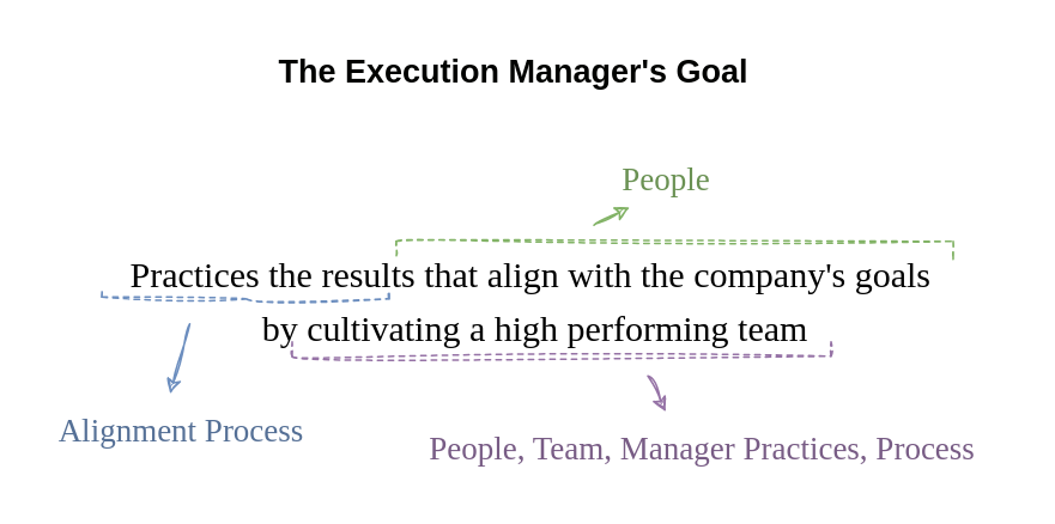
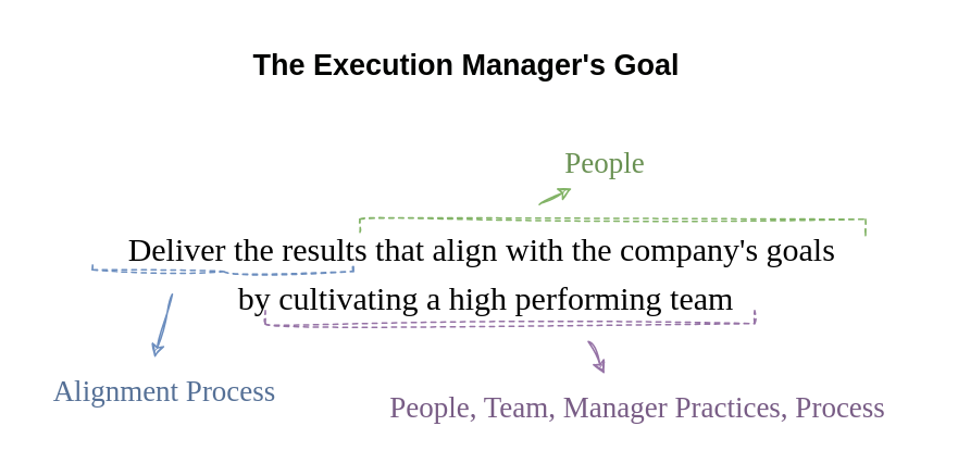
  <mxCell id="0" />
  <mxCell id="1" parent="0" />
- <mxCell id="2" value="Practices the results that align with the company's goals&amp;nbsp;&lt;div style=&quot;line-height: 180%;&quot;&gt;by cultivating a high performing team&lt;/div&gt;" style="text;html=1;align=center;verticalAlign=middle;resizable=0;points=[];autosize=1;strokeColor=none;fillColor=none;fontFamily=Kalam;fontSource=https%3A%2F%2Ffonts.googleapis.com%2Fcss%3Ffamily%3DArchitects%2BDaughter;fontSize=20;fontColor=default;fontStyle=0;labelBackgroundColor=none;spacing=12;" vertex="1" parent="1"><mxGeometry x="37" y="125" width="520" height="90" as="geometry" /></mxCell>
+ <mxCell id="2" value="Deliver the results that align with the company's goals&amp;nbsp;&lt;div style=&quot;line-height: 180%;&quot;&gt;by cultivating a high performing team&lt;/div&gt;" style="text;html=1;align=center;verticalAlign=middle;resizable=0;points=[];autosize=1;strokeColor=none;fillColor=none;fontFamily=Kalam;fontSource=https%3A%2F%2Ffonts.googleapis.com%2Fcss%3Ffamily%3DArchitects%2BDaughter;fontSize=20;fontColor=default;fontStyle=0;labelBackgroundColor=none;spacing=12;" vertex="1" parent="1"><mxGeometry x="37" y="125" width="520" height="90" as="geometry" /></mxCell>
  <mxCell id="3" value="" style="endArrow=none;html=1;rounded=0;sketch=1;hachureGap=4;jiggle=2;curveFitting=1;strokeColor=#6c8ebf;align=center;verticalAlign=middle;fontFamily=Kalam;fontSource=https%3A%2F%2Ffonts.googleapis.com%2Fcss%3Ffamily%3DArchitects%2BDaughter;fontSize=18;fontColor=default;fontStyle=0;labelBackgroundColor=none;edgeStyle=orthogonalEdgeStyle;curved=1;fillColor=#dae8fc;dashed=1;" edge="1" parent="1"><mxGeometry width="50" height="50" relative="1" as="geometry"><mxPoint x="56" y="165" as="sourcePoint" /><mxPoint x="216" y="166" as="targetPoint" /></mxGeometry></mxCell>
  <mxCell id="4" value="" style="endArrow=classic;html=1;rounded=0;sketch=1;hachureGap=4;jiggle=2;curveFitting=1;fontFamily=Kalam;fillColor=#dae8fc;strokeColor=#6c8ebf;labelBackgroundColor=none;entryX=0.463;entryY=-0.025;entryDx=0;entryDy=0;entryPerimeter=0;" edge="1" parent="1" target="5"><mxGeometry width="50" height="50" relative="1" as="geometry"><mxPoint x="105" y="180" as="sourcePoint" /><mxPoint x="95" y="210" as="targetPoint" /></mxGeometry></mxCell>
  <mxCell id="5" value="Alignment Process" style="text;html=1;align=center;verticalAlign=middle;resizable=0;points=[];autosize=1;fontFamily=Kalam;fontSource=https%3A%2F%2Ffonts.googleapis.com%2Fcss%3Ffamily%3DArchitects%2BDaughter;fontSize=18;fontStyle=0;labelBackgroundColor=none;fontColor=#557096;" vertex="1" parent="1"><mxGeometry x="20" y="220" width="160" height="40" as="geometry" /></mxCell>
  <mxCell id="6" value="People" style="text;html=1;align=center;verticalAlign=middle;resizable=0;points=[];autosize=1;strokeColor=none;fillColor=none;fontFamily=Kalam;fontSource=https%3A%2F%2Ffonts.googleapis.com%2Fcss%3Ffamily%3DArchitects%2BDaughter;fontSize=18;fontColor=#6A9153;fontStyle=0;labelBackgroundColor=none;" vertex="1" parent="1"><mxGeometry x="320" y="80" width="100" height="40" as="geometry" /></mxCell>
  <mxCell id="7" value="" style="endArrow=none;html=1;rounded=0;sketch=1;hachureGap=4;jiggle=2;curveFitting=1;strokeColor=#82b366;align=center;verticalAlign=middle;fontFamily=Kalam;fontSource=https%3A%2F%2Ffonts.googleapis.com%2Fcss%3Ffamily%3DArchitects%2BDaughter;fontSize=18;fontColor=default;fontStyle=0;labelBackgroundColor=none;edgeStyle=orthogonalEdgeStyle;curved=1;fillColor=#d5e8d4;dashed=1;" edge="1" parent="1"><mxGeometry width="50" height="50" relative="1" as="geometry"><mxPoint x="220" y="134" as="sourcePoint" /><mxPoint x="530" y="134" as="targetPoint" /></mxGeometry></mxCell>
  <mxCell id="8" value="" style="endArrow=classic;html=1;rounded=0;sketch=1;hachureGap=4;jiggle=2;curveFitting=1;fontFamily=Kalam;fillColor=#d5e8d4;strokeColor=#82b366;labelBackgroundColor=none;" edge="1" parent="1"><mxGeometry width="50" height="50" relative="1" as="geometry"><mxPoint x="330" y="125" as="sourcePoint" /><mxPoint x="350" y="115" as="targetPoint" /></mxGeometry></mxCell>
  <mxCell id="9" value="" style="endArrow=classic;html=1;rounded=0;sketch=1;hachureGap=4;jiggle=2;curveFitting=1;fontFamily=Kalam;fillColor=#e1d5e7;strokeColor=#9673a6;labelBackgroundColor=none;" edge="1" parent="1"><mxGeometry width="50" height="50" relative="1" as="geometry"><mxPoint x="360" y="209" as="sourcePoint" /><mxPoint x="370" y="229" as="targetPoint" /></mxGeometry></mxCell>
  <mxCell id="10" value="" style="endArrow=none;html=1;rounded=0;sketch=1;hachureGap=4;jiggle=2;curveFitting=1;strokeColor=#9673a6;align=center;verticalAlign=middle;fontFamily=Kalam;fontSource=https%3A%2F%2Ffonts.googleapis.com%2Fcss%3Ffamily%3DArchitects%2BDaughter;fontSize=18;fontColor=default;fontStyle=0;labelBackgroundColor=none;edgeStyle=orthogonalEdgeStyle;curved=1;fillColor=#e1d5e7;dashed=1;" edge="1" parent="1"><mxGeometry width="50" height="50" relative="1" as="geometry"><mxPoint x="162" y="198" as="sourcePoint" /><mxPoint x="462" y="198" as="targetPoint" /></mxGeometry></mxCell>
  <mxCell id="11" value="People, Team, Manager Practices, Process" style="text;html=1;align=center;verticalAlign=middle;resizable=0;points=[];autosize=1;strokeColor=none;fillColor=none;fontFamily=Kalam;fontSource=https%3A%2F%2Ffonts.googleapis.com%2Fcss%3Ffamily%3DArchitects%2BDaughter;fontSize=18;fontColor=#785C85;fontStyle=0;labelBackgroundColor=none;" vertex="1" parent="1"><mxGeometry x="215" y="230" width="350" height="40" as="geometry" /></mxCell>
  <mxCell id="12" value="" style="endArrow=none;html=1;rounded=0;sketch=1;hachureGap=4;jiggle=2;curveFitting=1;strokeColor=#82b366;align=center;verticalAlign=middle;fontFamily=Kalam;fontSource=https%3A%2F%2Ffonts.googleapis.com%2Fcss%3Ffamily%3DArchitects%2BDaughter;fontSize=18;fontColor=default;fontStyle=0;labelBackgroundColor=none;edgeStyle=orthogonalEdgeStyle;curved=0;fillColor=#d5e8d4;dashed=1;" edge="1" parent="1"><mxGeometry width="50" height="50" relative="1" as="geometry"><mxPoint x="530" y="144" as="sourcePoint" /><mxPoint x="530" y="134" as="targetPoint" /><Array as="points"><mxPoint x="530" y="143" /><mxPoint x="530" y="143" /></Array></mxGeometry></mxCell>
  <mxCell id="13" value="" style="endArrow=none;html=1;rounded=0;sketch=1;hachureGap=4;jiggle=2;curveFitting=1;strokeColor=#82b366;align=center;verticalAlign=middle;fontFamily=Kalam;fontSource=https%3A%2F%2Ffonts.googleapis.com%2Fcss%3Ffamily%3DArchitects%2BDaughter;fontSize=18;fontColor=default;fontStyle=0;labelBackgroundColor=none;edgeStyle=orthogonalEdgeStyle;curved=0;fillColor=#d5e8d4;dashed=1;" edge="1" parent="1"><mxGeometry width="50" height="50" relative="1" as="geometry"><mxPoint x="220" y="142" as="sourcePoint" /><mxPoint x="220" y="134" as="targetPoint" /><Array as="points"><mxPoint x="220" y="142" /><mxPoint x="220" y="142" /></Array></mxGeometry></mxCell>
  <mxCell id="14" value="" style="endArrow=none;html=1;rounded=0;sketch=1;hachureGap=4;jiggle=2;curveFitting=1;strokeColor=#6C8EBF;align=center;verticalAlign=middle;fontFamily=Kalam;fontSource=https%3A%2F%2Ffonts.googleapis.com%2Fcss%3Ffamily%3DArchitects%2BDaughter;fontSize=18;fontColor=default;fontStyle=0;labelBackgroundColor=none;edgeStyle=orthogonalEdgeStyle;curved=0;dashed=1;" edge="1" parent="1"><mxGeometry width="50" height="50" relative="1" as="geometry"><mxPoint x="56" y="165" as="sourcePoint" /><mxPoint x="56" y="160" as="targetPoint" /><Array as="points"><mxPoint x="56" y="165" /><mxPoint x="56" y="165" /></Array></mxGeometry></mxCell>
  <mxCell id="15" value="" style="endArrow=none;html=1;rounded=0;sketch=1;hachureGap=4;jiggle=2;curveFitting=1;strokeColor=#6C8EBF;align=center;verticalAlign=middle;fontFamily=Kalam;fontSource=https%3A%2F%2Ffonts.googleapis.com%2Fcss%3Ffamily%3DArchitects%2BDaughter;fontSize=18;fontColor=default;fontStyle=0;labelBackgroundColor=none;edgeStyle=orthogonalEdgeStyle;curved=0;dashed=1;" edge="1" parent="1"><mxGeometry width="50" height="50" relative="1" as="geometry"><mxPoint x="216" y="166" as="sourcePoint" /><mxPoint x="216" y="161" as="targetPoint" /><Array as="points"><mxPoint x="216" y="166" /><mxPoint x="216" y="166" /></Array></mxGeometry></mxCell>
  <mxCell id="16" value="" style="endArrow=none;html=1;rounded=0;sketch=1;hachureGap=4;jiggle=2;curveFitting=1;strokeColor=#9673a6;align=center;verticalAlign=middle;fontFamily=Kalam;fontSource=https%3A%2F%2Ffonts.googleapis.com%2Fcss%3Ffamily%3DArchitects%2BDaughter;fontSize=18;fontColor=default;fontStyle=0;labelBackgroundColor=none;edgeStyle=orthogonalEdgeStyle;curved=0;fillColor=#e1d5e7;dashed=1;" edge="1" parent="1"><mxGeometry width="50" height="50" relative="1" as="geometry"><mxPoint x="162" y="198" as="sourcePoint" /><mxPoint x="162" y="190" as="targetPoint" /><Array as="points"><mxPoint x="162" y="198" /><mxPoint x="162" y="198" /></Array></mxGeometry></mxCell>
  <mxCell id="17" value="" style="endArrow=none;html=1;rounded=0;sketch=1;hachureGap=4;jiggle=2;curveFitting=1;strokeColor=#9673a6;align=center;verticalAlign=middle;fontFamily=Kalam;fontSource=https%3A%2F%2Ffonts.googleapis.com%2Fcss%3Ffamily%3DArchitects%2BDaughter;fontSize=18;fontColor=default;fontStyle=0;labelBackgroundColor=none;edgeStyle=orthogonalEdgeStyle;curved=0;fillColor=#e1d5e7;dashed=1;" edge="1" parent="1"><mxGeometry width="50" height="50" relative="1" as="geometry"><mxPoint x="462" y="198" as="sourcePoint" /><mxPoint x="462" y="190" as="targetPoint" /><Array as="points"><mxPoint x="462" y="198" /><mxPoint x="462" y="198" /></Array></mxGeometry></mxCell>
  <mxCell id="18" value="The Execution Manager's Goal" style="text;html=1;align=center;verticalAlign=middle;resizable=0;points=[];autosize=1;strokeColor=none;fillColor=none;fontFamily=arial;fontSize=18;fontColor=#020301;fontStyle=1;labelBackgroundColor=none;" vertex="1" parent="1"><mxGeometry x="140" y="20" width="290" height="40" as="geometry" /></mxCell>
